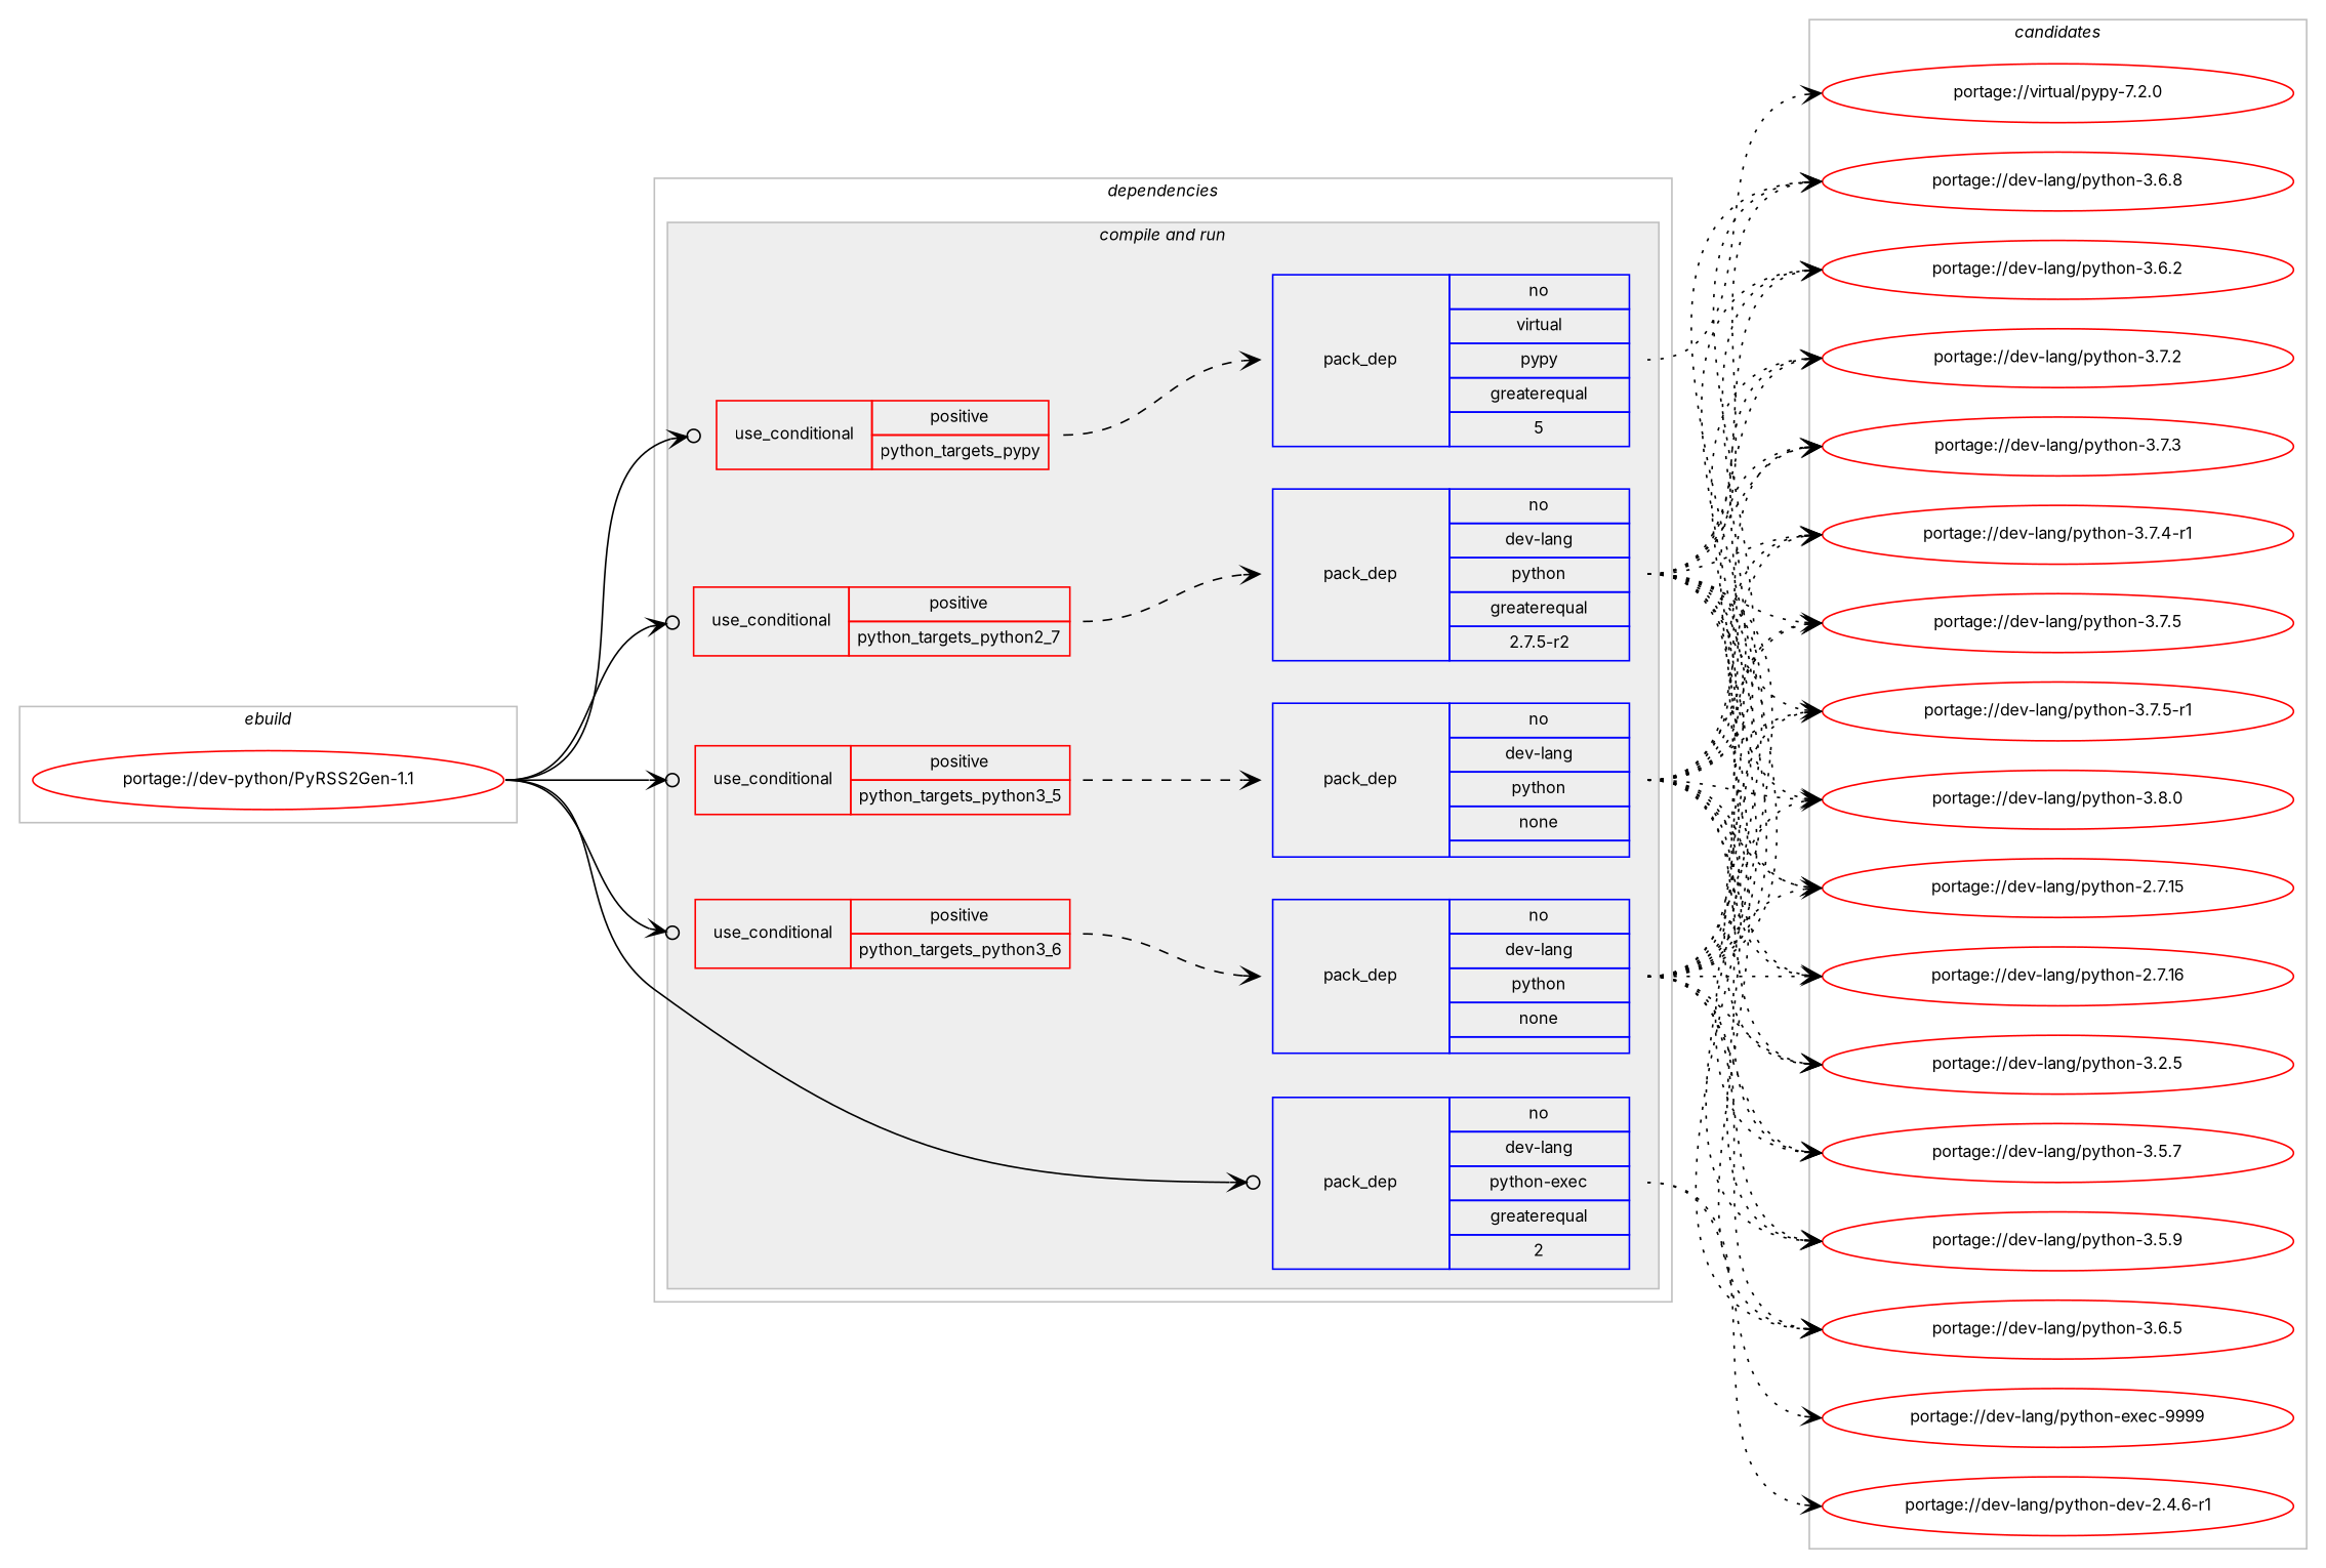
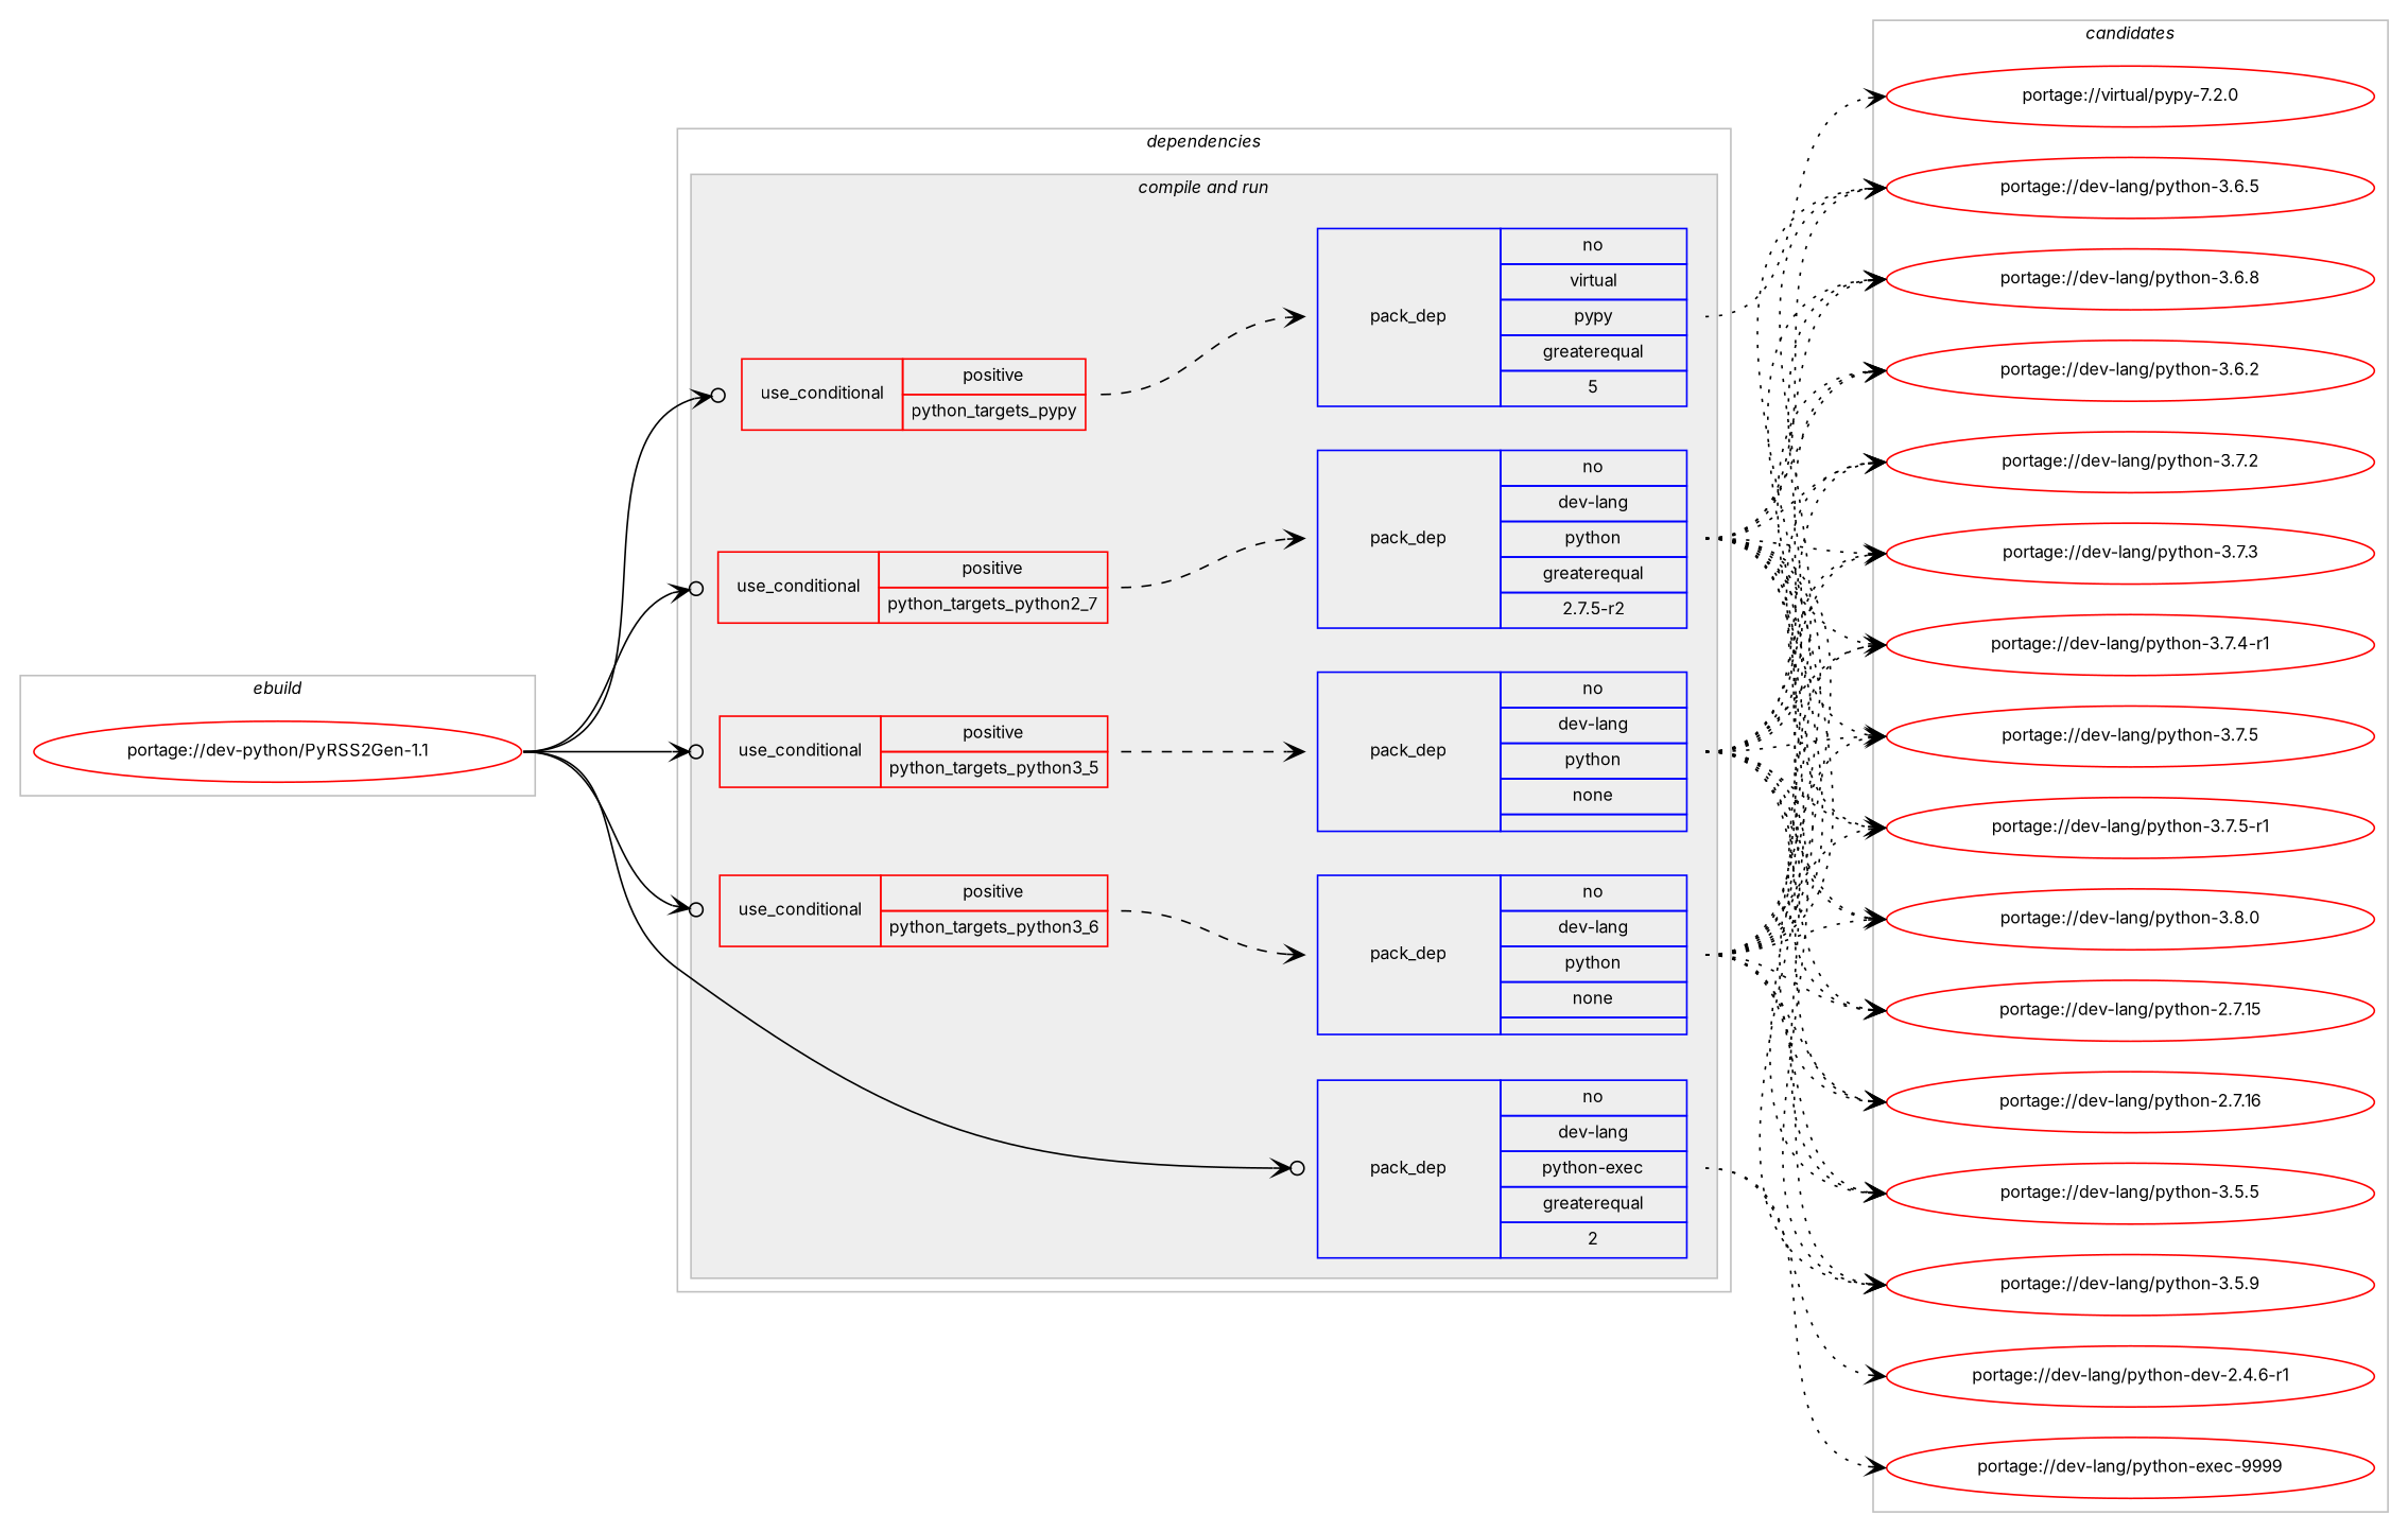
  digraph {
    compound=true
    concentrate=true
    fontname=Inter
    fontsize=10
    newrank=true
    rankdir=LR
    ranksep=1.5
    node [color=red fontname=Inter fontsize=10]
    edge [arrowhead=vee fontname=Inter headport=w style=dotted tailport=e weight=100]
    n1 [label="portage://dev-python/PyRSS2Gen-1.1" width=4]
    n2 [color=blue label=<<TABLE BORDER="0" CELLBORDER="1" CELLSPACING="0" CELLPADDING="4" WIDTH="220"><TR><TD ROWSPAN="6" CELLPADDING="30">pack_dep</TD></TR><TR><TD WIDTH="110">no</TD></TR><TR><TD>virtual</TD></TR><TR><TD>pypy</TD></TR><TR><TD>greaterequal</TD></TR><TR><TD>5</TD></TR></TABLE>> shape=none]
    n3 [label=<<TABLE BORDER="0" CELLBORDER="1" CELLSPACING="0" CELLPADDING="4"><TR><TD ROWSPAN="3" CELLPADDING="10">use_conditional</TD></TR><TR><TD>positive</TD></TR><TR><TD>python_targets_pypy</TD></TR></TABLE>> shape=none]
    n4 [color=blue label=<<TABLE BORDER="0" CELLBORDER="1" CELLSPACING="0" CELLPADDING="4" WIDTH="220"><TR><TD ROWSPAN="6" CELLPADDING="30">pack_dep</TD></TR><TR><TD WIDTH="110">no</TD></TR><TR><TD>dev-lang</TD></TR><TR><TD>python</TD></TR><TR><TD>greaterequal</TD></TR><TR><TD>2.7.5-r2</TD></TR></TABLE>> shape=none]
    n5 [label=<<TABLE BORDER="0" CELLBORDER="1" CELLSPACING="0" CELLPADDING="4"><TR><TD ROWSPAN="3" CELLPADDING="10">use_conditional</TD></TR><TR><TD>positive</TD></TR><TR><TD>python_targets_python2_7</TD></TR></TABLE>> shape=none]
    n6 [color=blue label=<<TABLE BORDER="0" CELLBORDER="1" CELLSPACING="0" CELLPADDING="4" WIDTH="220"><TR><TD ROWSPAN="6" CELLPADDING="30">pack_dep</TD></TR><TR><TD WIDTH="110">no</TD></TR><TR><TD>dev-lang</TD></TR><TR><TD>python</TD></TR><TR><TD>none</TD></TR><TR><TD></TD></TR></TABLE>> shape=none]
    n7 [label=<<TABLE BORDER="0" CELLBORDER="1" CELLSPACING="0" CELLPADDING="4"><TR><TD ROWSPAN="3" CELLPADDING="10">use_conditional</TD></TR><TR><TD>positive</TD></TR><TR><TD>python_targets_python3_5</TD></TR></TABLE>> shape=none]
    n8 [color=blue label=<<TABLE BORDER="0" CELLBORDER="1" CELLSPACING="0" CELLPADDING="4" WIDTH="220"><TR><TD ROWSPAN="6" CELLPADDING="30">pack_dep</TD></TR><TR><TD WIDTH="110">no</TD></TR><TR><TD>dev-lang</TD></TR><TR><TD>python</TD></TR><TR><TD>none</TD></TR><TR><TD></TD></TR></TABLE>> shape=none]
    n9 [label=<<TABLE BORDER="0" CELLBORDER="1" CELLSPACING="0" CELLPADDING="4"><TR><TD ROWSPAN="3" CELLPADDING="10">use_conditional</TD></TR><TR><TD>positive</TD></TR><TR><TD>python_targets_python3_6</TD></TR></TABLE>> shape=none]
    n10 [color=blue label=<<TABLE BORDER="0" CELLBORDER="1" CELLSPACING="0" CELLPADDING="4" WIDTH="220"><TR><TD ROWSPAN="6" CELLPADDING="30">pack_dep</TD></TR><TR><TD WIDTH="110">no</TD></TR><TR><TD>dev-lang</TD></TR><TR><TD>python-exec</TD></TR><TR><TD>greaterequal</TD></TR><TR><TD>2</TD></TR></TABLE>> shape=none]
    n11 [label="portage://dev-lang/python-2.7.15" width=4]
    n12 [label="portage://dev-lang/python-2.7.16" width=4]
-   n13 [label="portage://dev-lang/python-3.2.5" width=4]
-   n14 [label="portage://dev-lang/python-3.5.7" width=4]
+   n13 [label="portage://dev-lang/python-3.5.5" width=4]
    n15 [label="portage://dev-lang/python-3.5.9" width=4]
    n16 [label="portage://dev-lang/python-3.6.5" width=4]
    n17 [label="portage://dev-lang/python-3.6.8" width=4]
    n18 [label="portage://dev-lang/python-3.6.2" width=4]
    n19 [label="portage://dev-lang/python-3.7.2" width=4]
    n20 [label="portage://dev-lang/python-3.7.3" width=4]
    n21 [label="portage://dev-lang/python-3.7.4-r1" width=4]
    n22 [label="portage://dev-lang/python-3.7.5" width=4]
    n23 [label="portage://dev-lang/python-3.7.5-r1" width=4]
    n24 [label="portage://dev-lang/python-3.8.0" width=4]
    n25 [label="portage://virtual/pypy-7.2.0" width=4]
    n26 [label="portage://dev-lang/python-dev-2.4.6-r1" width=4]
    n27 [label="portage://dev-lang/python-exec-9999" width=4]
    subgraph cluster_1 {
      color=gray
      label=<<i>ebuild</i>>
      rank=same
      n1
    }
    subgraph cluster_2 {
      color=gray
      label=<<i>dependencies</i>>
      subgraph cluster_3 {
        color=gray
        fillcolor="#eeeeee"
        label=<<i>compile</i>>
        style=filled
      }
      subgraph cluster_4 {
        color=gray
        fillcolor="#eeeeee"
        label=<<i>compile and run</i>>
        style=filled
        subgraph sub_5 {
          color=gray
          fillcolor="#eeeeee"
          label=<<i>compile and run</i>>
          style=filled
          n3
          subgraph sub_6 {
            color=gray
            fillcolor="#eeeeee"
            label=<<i>compile and run</i>>
            style=filled
            n2
          }
        }
        subgraph sub_7 {
          color=gray
          fillcolor="#eeeeee"
          label=<<i>compile and run</i>>
          style=filled
          n5
          subgraph sub_8 {
            color=gray
            fillcolor="#eeeeee"
            label=<<i>compile and run</i>>
            style=filled
            n4
          }
        }
        subgraph sub_9 {
          color=gray
          fillcolor="#eeeeee"
          label=<<i>compile and run</i>>
          style=filled
          n7
          subgraph sub_10 {
            color=gray
            fillcolor="#eeeeee"
            label=<<i>compile and run</i>>
            style=filled
            n6
          }
        }
        subgraph sub_11 {
          color=gray
          fillcolor="#eeeeee"
          label=<<i>compile and run</i>>
          style=filled
          n9
          subgraph sub_12 {
            color=gray
            fillcolor="#eeeeee"
            label=<<i>compile and run</i>>
            style=filled
            n8
          }
        }
        subgraph sub_13 {
          color=gray
          fillcolor="#eeeeee"
          label=<<i>compile and run</i>>
          style=filled
          n10
        }
      }
      subgraph cluster_14 {
        color=gray
        fillcolor="#eeeeee"
        label=<<i>run</i>>
        style=filled
      }
    }
    subgraph cluster_15 {
      color=gray
      label=<<i>candidates</i>>
      rank=same
      subgraph sub_16 {
        color=black
        label=<<i>candidates</i>>
        nodesep=1
        rank=same
        n11
        n12
        n13
-       n14
        n15
        n16
        n17
        n18
        n19
        n20
        n21
        n22
        n23
        n24
      }
      subgraph sub_17 {
        color=black
        label=<<i>candidates</i>>
        nodesep=1
        rank=same
        n25
      }
      subgraph sub_18 {
        color=black
        label=<<i>candidates</i>>
        nodesep=1
        rank=same
        n11
        n12
        n13
-       n14
        n15
        n16
        n17
        n18
        n19
        n20
        n21
        n22
        n23
        n24
      }
      subgraph sub_19 {
        color=black
        label=<<i>candidates</i>>
        nodesep=1
        rank=same
        n11
        n12
        n13
-       n14
        n15
        n16
        n17
        n18
        n19
        n20
        n21
        n22
        n23
        n24
      }
      subgraph sub_20 {
        color=black
        label=<<i>candidates</i>>
        nodesep=1
        rank=same
        n26
        n27
      }
    }
    n1 -> n3 [arrowhead=odotvee style=solid weight=20]
    n1 -> n5 [arrowhead=odotvee style=solid weight=20]
    n1 -> n7 [arrowhead=odotvee style=solid weight=20]
    n1 -> n9 [arrowhead=odotvee style=solid weight=20]
    n1 -> n10 [arrowhead=odotvee style=solid weight=20]
    n2 -> n25
    n3 -> n2 [style=dashed weight=20]
    n4 -> n11
    n4 -> n12
    n4 -> n13
-   n4 -> n14
    n4 -> n15
    n4 -> n16
    n4 -> n17
    n4 -> n18
    n4 -> n19
    n4 -> n20
    n4 -> n21
    n4 -> n22
    n4 -> n23
    n4 -> n24
    n5 -> n4 [style=dashed weight=20]
    n6 -> n11
    n6 -> n12
    n6 -> n13
-   n6 -> n14
    n6 -> n15
    n6 -> n16
    n6 -> n17
    n6 -> n18
    n6 -> n19
    n6 -> n20
    n6 -> n21
    n6 -> n22
    n6 -> n23
    n6 -> n24
    n7 -> n6 [style=dashed weight=20]
    n8 -> n11
    n8 -> n12
    n8 -> n13
-   n8 -> n14
    n8 -> n15
    n8 -> n16
    n8 -> n17
    n8 -> n18
    n8 -> n19
    n8 -> n20
    n8 -> n21
    n8 -> n22
    n8 -> n23
    n8 -> n24
    n9 -> n8 [style=dashed weight=20]
    n10 -> n26
    n10 -> n27
  }
